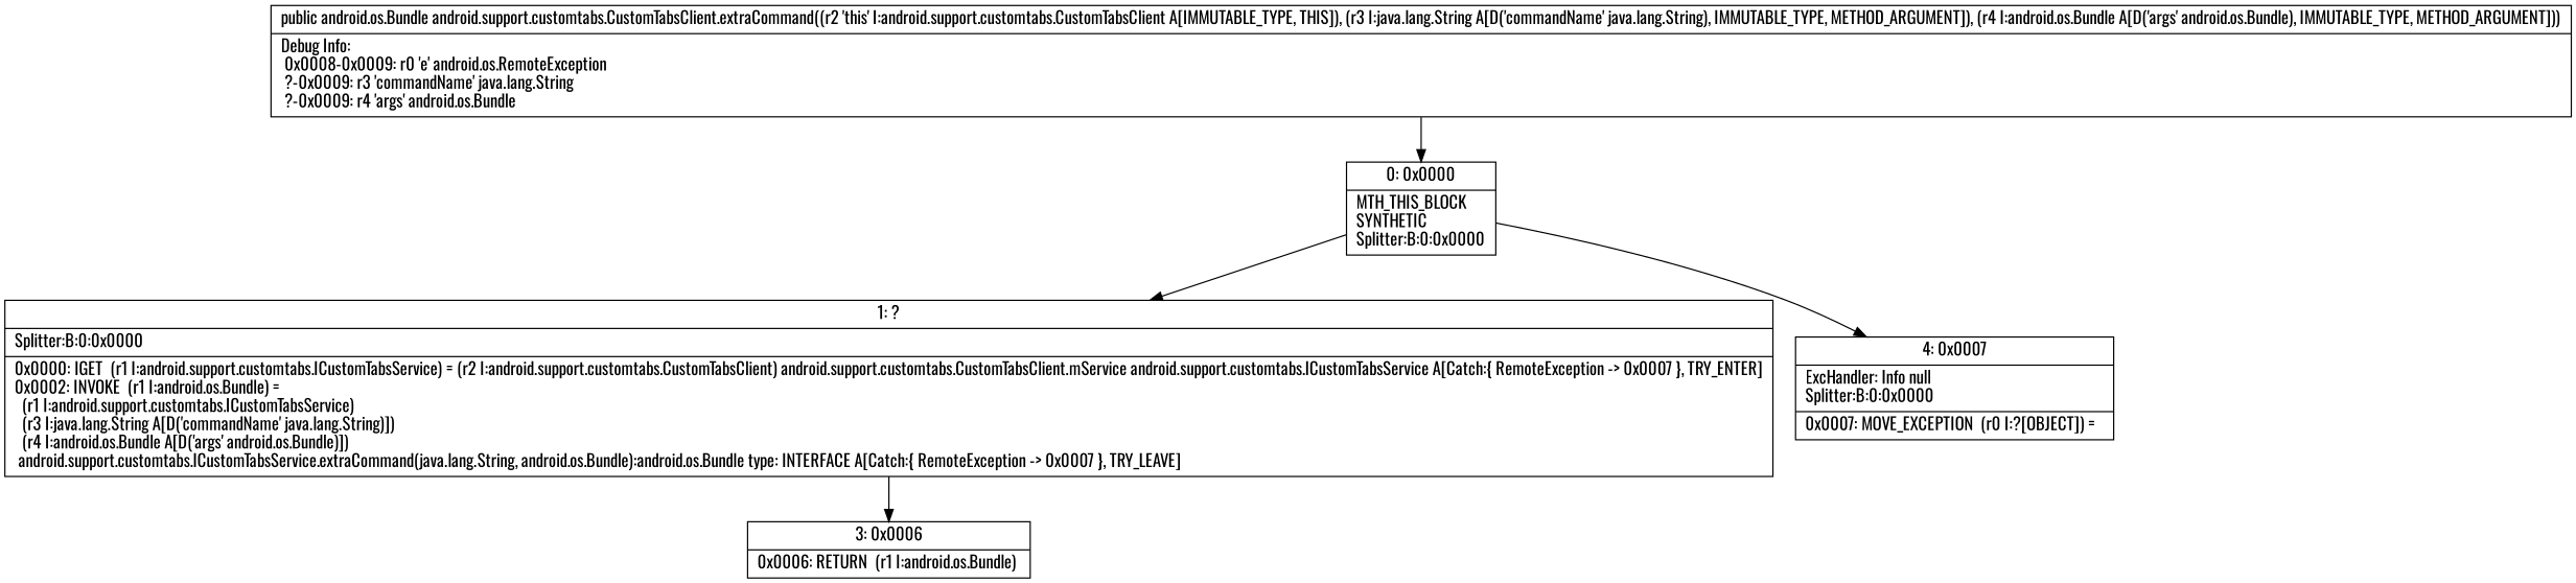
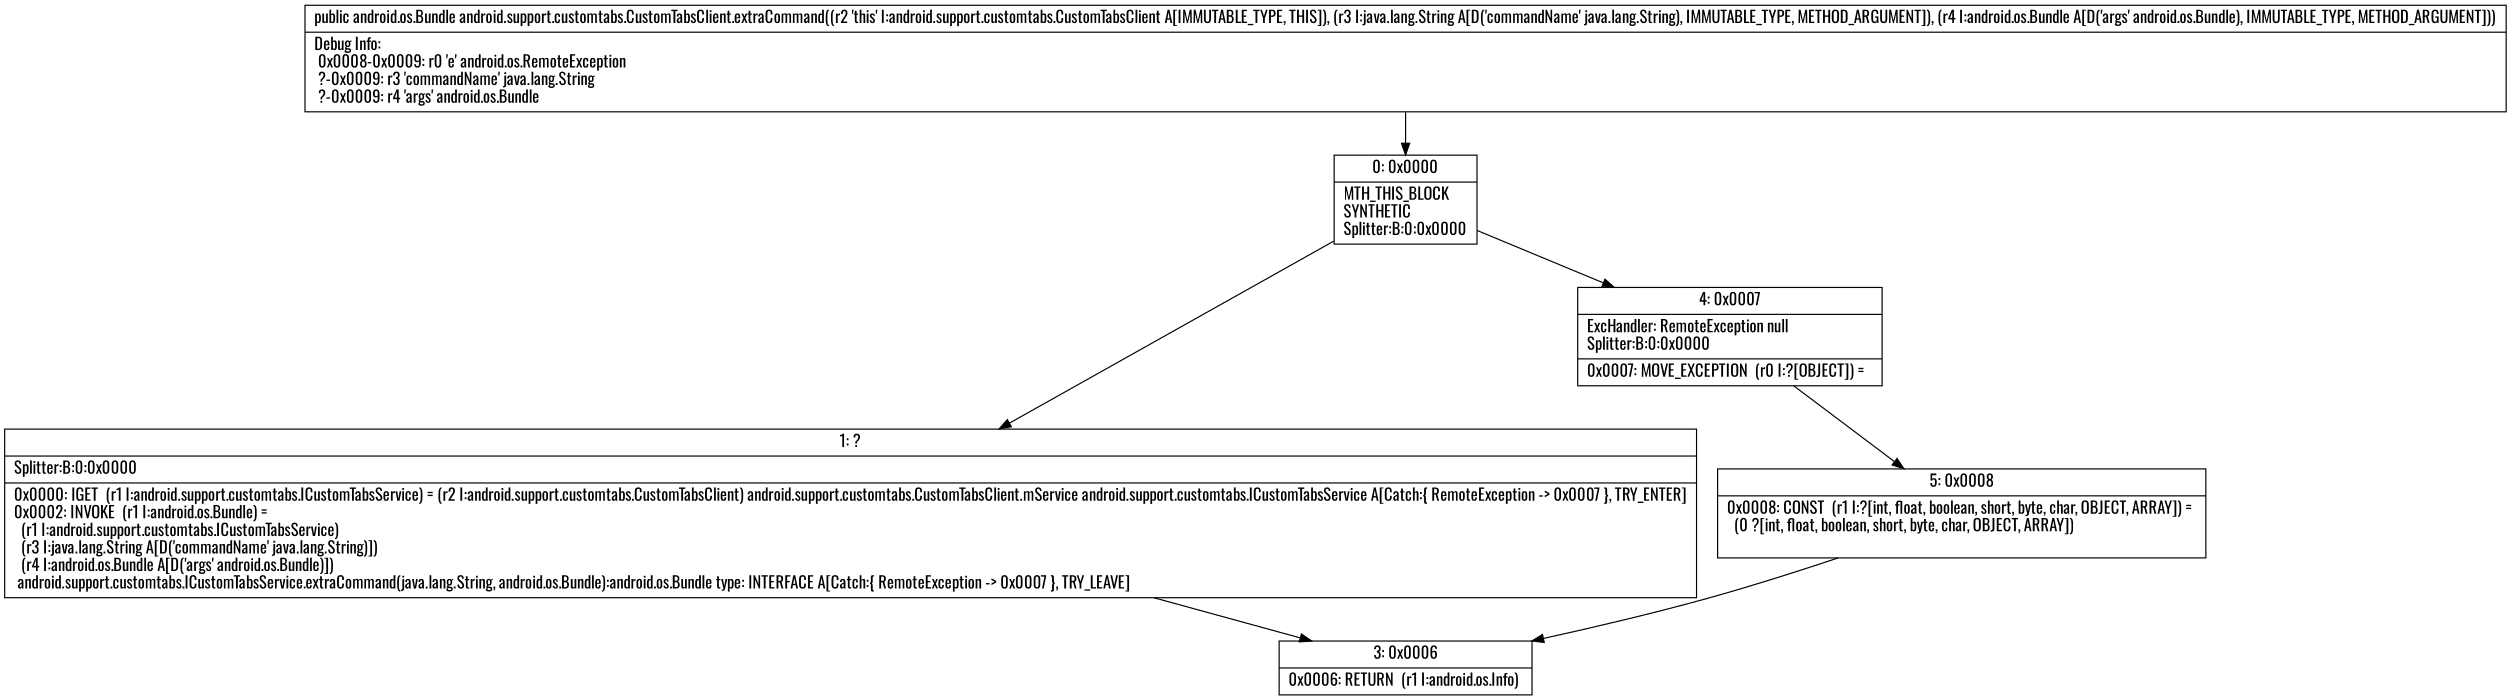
  digraph {
    fontname=Oswald
    node [fontname=Oswald shape=record]
    edge [fontname=Oswald]
    n1 [label="{0\:\ 0x0000|MTH_THIS_BLOCK\lSYNTHETIC\lSplitter:B:0:0x0000\l}"]
    n2 [label="{1\:\ ?|Splitter:B:0:0x0000\l|0x0000: IGET  (r1 I:android.support.customtabs.ICustomTabsService) = (r2 I:android.support.customtabs.CustomTabsClient) android.support.customtabs.CustomTabsClient.mService android.support.customtabs.ICustomTabsService A[Catch:\{ RemoteException \-\> 0x0007 \}, TRY_ENTER]\l0x0002: INVOKE  (r1 I:android.os.Bundle) = \l  (r1 I:android.support.customtabs.ICustomTabsService)\l  (r3 I:java.lang.String A[D('commandName' java.lang.String)])\l  (r4 I:android.os.Bundle A[D('args' android.os.Bundle)])\l android.support.customtabs.ICustomTabsService.extraCommand(java.lang.String, android.os.Bundle):android.os.Bundle type: INTERFACE A[Catch:\{ RemoteException \-\> 0x0007 \}, TRY_LEAVE]\l}"]
-   n3 [label="{4\:\ 0x0007|ExcHandler: Info null\lSplitter:B:0:0x0000\l|0x0007: MOVE_EXCEPTION  (r0 I:?[OBJECT]) =  \l}"]
-   n4 [label="{3\:\ 0x0006|0x0006: RETURN  (r1 I:android.os.Bundle) \l}"]
+   n3 [label="{4\:\ 0x0007|ExcHandler: RemoteException null\lSplitter:B:0:0x0000\l|0x0007: MOVE_EXCEPTION  (r0 I:?[OBJECT]) =  \l}"]
+   n4 [label="{3\:\ 0x0006|0x0006: RETURN  (r1 I:android.os.Info) \l}"]
+   n5 [label="{5\:\ 0x0008|0x0008: CONST  (r1 I:?[int, float, boolean, short, byte, char, OBJECT, ARRAY]) = \l  (0 ?[int, float, boolean, short, byte, char, OBJECT, ARRAY])\l \l}"]
    n6 [label="{public android.os.Bundle android.support.customtabs.CustomTabsClient.extraCommand((r2 'this' I:android.support.customtabs.CustomTabsClient A[IMMUTABLE_TYPE, THIS]), (r3 I:java.lang.String A[D('commandName' java.lang.String), IMMUTABLE_TYPE, METHOD_ARGUMENT]), (r4 I:android.os.Bundle A[D('args' android.os.Bundle), IMMUTABLE_TYPE, METHOD_ARGUMENT]))  | Debug Info:\l  0x0008\-0x0009: r0 'e' android.os.RemoteException\l  ?\-0x0009: r3 'commandName' java.lang.String\l  ?\-0x0009: r4 'args' android.os.Bundle\l}"]
    n1 -> n2
    n1 -> n3
    n2 -> n4
+   n3 -> n5
+   n5 -> n4
    n6 -> n1
  }
